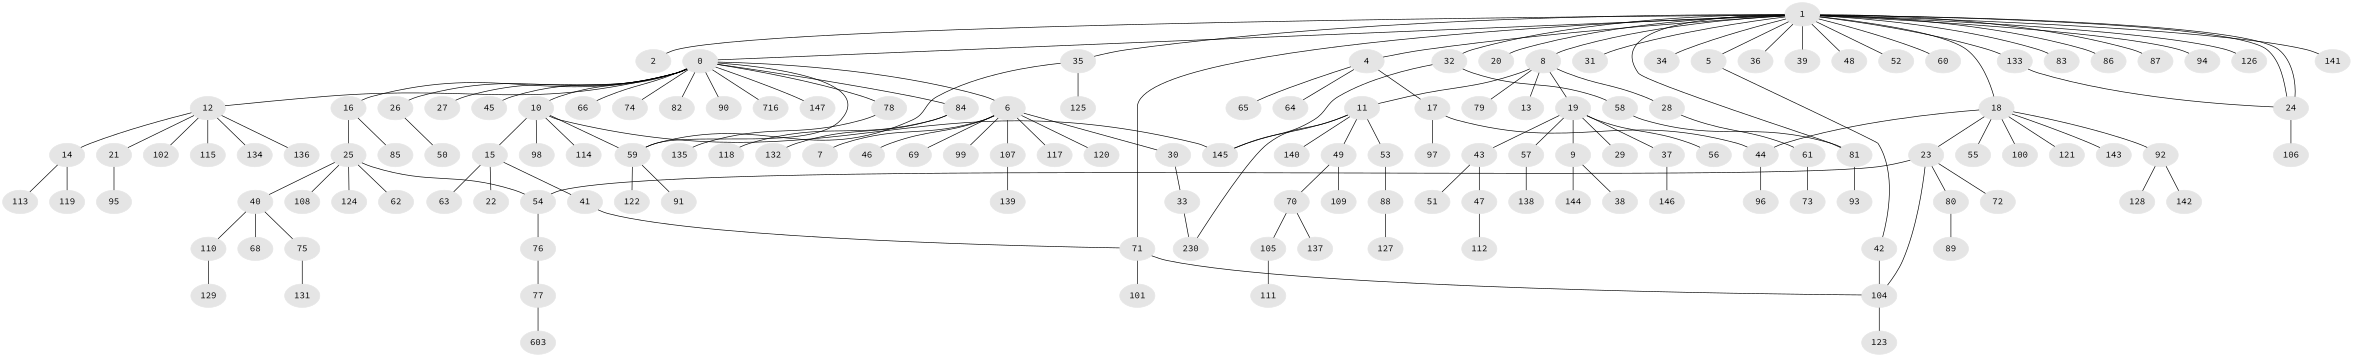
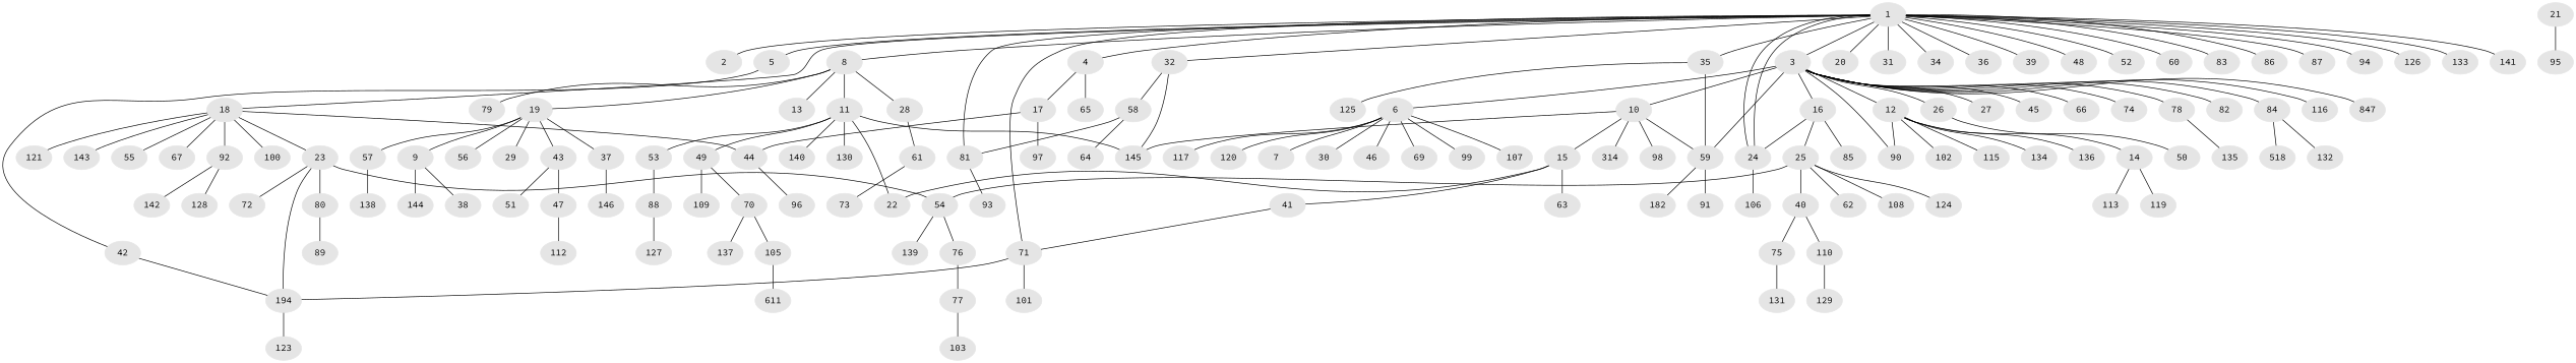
  graph {
    fontname="Source Code Pro"
    node [color=gray90 fontname="Source Code Pro" style=filled]
    edge [fontname="Source Code Pro"]
    1
    2
-   3 [label=0]
+   3
    4
    5
    8
    18
    20
    24
    31
    32
    34
    35
    36
    39
    48
    52
    60
    71
    81
    83
    86
    87
    94
    126
    133
    141
    6
    10
    12
    16
    26
    27
    45
    59
    66
    74
    78
    82
    84
    90
-   116 [label=716]
-   147
+   116
+   147 [label=847]
    17
    64
    65
    42
    11
    13
    19
    28
    79
    44
    23
    55
+   67
    92
    100
    121
    143
    106
    145
    58
    125
-   104
+   104 [label=194]
    101
    93
    7
    30
    46
    69
    99
    107
    117
    120
    15
    98
-   114
+   114 [label=314]
    14
    21
    102
    115
    134
    136
    25
    85
    50
    91
-   122
+   122 [label=182]
    135
-   118
+   118 [label=518]
    132
    97
-   33
    9
    38
    144
    22
    49
    53
-   130 [label=230]
+   130
    140
    29
    37
    43
    56
    57
    61
    41
    63
    70
    109
    88
    113
    119
    95
    54
    40
    62
    108
    124
    96
    72
    80
    128
    142
    146
    47
    51
    138
    76
    139
    89
    123
-   68
    75
    110
    73
    131
    129
    112
    105
    137
    127
    77
-   111
-   103 [label=603]
+   111 [label=611]
+   103
    1 -- 2
    1 -- 3
    1 -- 4
    1 -- 5
    1 -- 8
    1 -- 18
    1 -- 20
    1 -- 24
    1 -- 24
    1 -- 31
    1 -- 32
    1 -- 34
    1 -- 35
    1 -- 36
    1 -- 39
    1 -- 48
    1 -- 52
    1 -- 60
    1 -- 71
    1 -- 81
    1 -- 83
    1 -- 86
    1 -- 87
    1 -- 94
    1 -- 126
    1 -- 133
    1 -- 141
    3 -- 6
    3 -- 10
    3 -- 12
    3 -- 16
    3 -- 26
    3 -- 27
    3 -- 45
    3 -- 59
    3 -- 66
    3 -- 74
    3 -- 78
    3 -- 82
    3 -- 84
    3 -- 90
    3 -- 116
    3 -- 147
    4 -- 17
-   4 -- 64
+   58 -- 64
    4 -- 65
    5 -- 42
    8 -- 11
    8 -- 13
    8 -- 19
    8 -- 28
    8 -- 79
    18 -- 44
    18 -- 23
    18 -- 55
+   18 -- 67
    18 -- 92
    18 -- 100
    18 -- 121
    18 -- 143
    24 -- 106
    32 -- 145
    32 -- 58
    35 -- 59
    35 -- 125
    71 -- 104
    71 -- 101
    81 -- 93
    6 -- 7
    6 -- 30
    6 -- 46
    6 -- 69
    6 -- 99
    6 -- 107
    6 -- 117
    6 -- 120
    10 -- 59
    10 -- 145
    10 -- 15
    10 -- 98
    10 -- 114
    12 -- 14
-   12 -- 21
+   12 -- 90
    12 -- 102
    12 -- 115
    12 -- 134
    12 -- 136
-   133 -- 24
+   16 -- 24
    16 -- 25
    16 -- 85
    26 -- 50
    59 -- 91
    59 -- 122
    78 -- 135
    84 -- 118
    84 -- 132
    17 -- 44
    17 -- 97
    42 -- 104
    11 -- 145
+   11 -- 22
    11 -- 49
    11 -- 53
    11 -- 130
    11 -- 140
    19 -- 9
    19 -- 29
    19 -- 37
    19 -- 43
    19 -- 56
    19 -- 57
    28 -- 61
    44 -- 96
    23 -- 104
    23 -- 54
    23 -- 72
    23 -- 80
    92 -- 128
    92 -- 142
    58 -- 81
    104 -- 123
-   30 -- 33
    15 -- 22
    15 -- 41
    15 -- 63
    14 -- 113
    14 -- 119
    21 -- 95
    25 -- 54
    25 -- 40
    25 -- 62
    25 -- 108
    25 -- 124
-   33 -- 130
    9 -- 38
    9 -- 144
    49 -- 70
    49 -- 109
    53 -- 88
    37 -- 146
    43 -- 47
    43 -- 51
    57 -- 138
    61 -- 73
    41 -- 71
    70 -- 105
    70 -- 137
    88 -- 127
    54 -- 76
-   107 -- 139
-   40 -- 68
+   54 -- 139
    40 -- 75
    40 -- 110
    80 -- 89
    47 -- 112
    76 -- 77
    75 -- 131
    110 -- 129
    105 -- 111
    77 -- 103
  }
